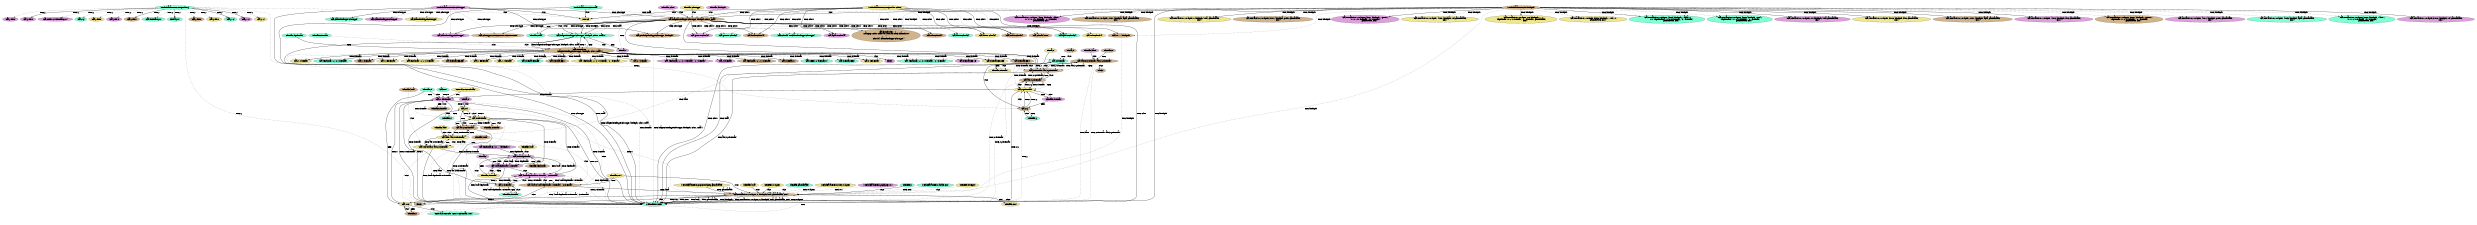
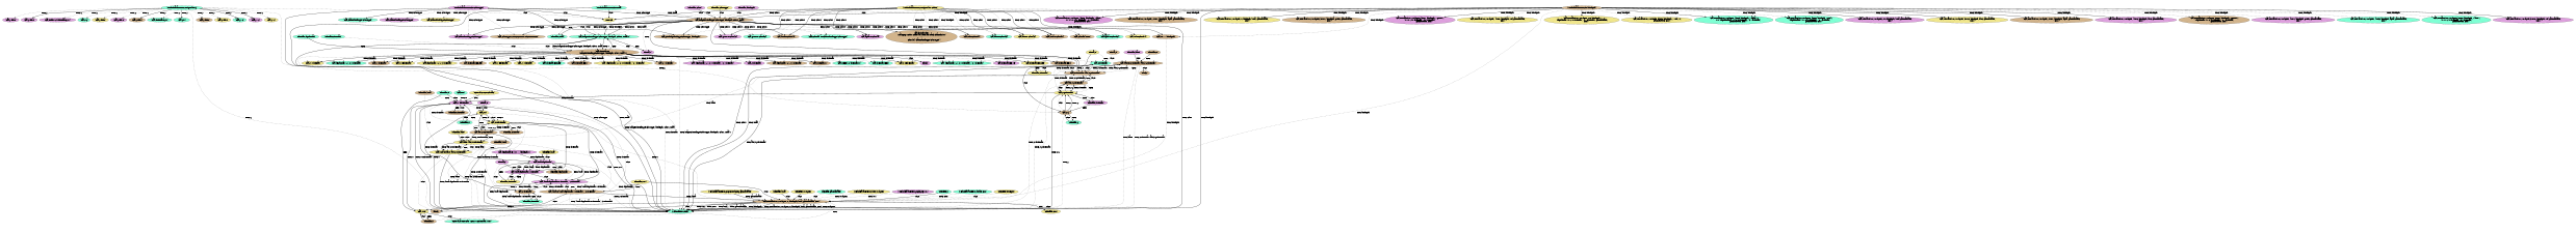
  digraph {
    node [fillcolor=tan style=filled]
    edge [style=bold]
    n1 [label="(Call,base = 2*size_max - abs(2*y-size_max))"]
    n2 [label="(Call,2*size_max - abs(2*y-size_max))"]
    n3 [fillcolor=khaki label="(Call,base - abs(2*x-size_max))"]
    n4 [fillcolor=aquamarine label="(MethodReturn,RET)"]
    n5 [label="(Block,)"]
    n6 [label="(Call,abs(2*y-size_max))"]
    n7 [fillcolor=khaki label="(Call,luma = base - abs(2*x-size_max))"]
    n8 [label="(Call,abs(2*x-size_max))"]
    n9 [fillcolor=khaki label="(Call,2*y-size_max)"]
    n10 [fillcolor=aquamarine label="(Call,2*size_max)"]
    n11 [fillcolor=khaki label="(Identifier,size_max)"]
    n12 [fillcolor=plum label="(Call,x<=size_max)"]
    n13 [fillcolor=plum label="(Identifier,size_max)"]
    n14 [label="(Call,size_max =\n      image_size_of_type(color_type, bit_depth, colors, small)-1)"]
    n15 [fillcolor=aquamarine label="(Call,image_size_of_type(color_type, bit_depth, colors, small)-1)"]
    n16 [fillcolor=plum label="(Call,(depth_max * y * 2 + size_max) / (2 * size_max))"]
    n17 [fillcolor=plum label="(Call,2*size_max)"]
    n18 [label="(Call,depth_max * y * 2 + size_max)"]
    n19 [label="(Call,size_max+1)"]
    n20 [fillcolor=aquamarine label="(Call,0xFFU & (size_max+1))"]
    n21 [fillcolor=aquamarine label="(Call,size_max == 3)"]
    n22 [fillcolor=khaki label="(Call,x<=size_max)"]
    n23 [fillcolor=plum label="(Block,)"]
    n24 [fillcolor=aquamarine label="(Call,(depth_max * y * 2 + size_max) / (2 * size_max))"]
    n25 [fillcolor=plum label="(Call,size_max == 15)"]
    n26 [fillcolor=khaki label="(Call,size_max == 255)"]
    n27 [label="(Call,size_max == 0)"]
    n28 [fillcolor=khaki label="(Call,2 * size_max)"]
    n29 [fillcolor=aquamarine label="(Call,depth_max * y * 2 + size_max)"]
    n30 [label="(Call,x<size_max)"]
    n31 [fillcolor=khaki label="(Call,x<=size_max)"]
    n32 [fillcolor=khaki label="(Call,depth_max * y * 2 + size_max)"]
    n33 [label="(Call,size_max == 255)"]
    n34 [fillcolor=khaki label="(Call,x<=size_max)"]
    n35 [fillcolor=khaki label="(Call,2 * size_max)"]
    n36 [fillcolor=aquamarine label="(Call,size_max == 255)"]
    n37 [label="(Call,size_max == 1)"]
    n38 [fillcolor=khaki label="(Call,(depth_max * y * 2 + size_max) / (2 * size_max))"]
    n39 [label="(Call,2 * size_max)"]
    n40 [fillcolor=plum label="(Literal,1)"]
    n41 [label="(Call,image_size_of_type(color_type, bit_depth, colors, small))"]
    n42 [fillcolor=aquamarine label="(Call,green = colors[2])"]
    n43 [fillcolor=aquamarine label="(Identifier,small)"]
    n44 [label="(Call,fprintf(stderr,\n \"makepng: --color: count(%u) does not match channels(%u)\n\",\n\n          colors[0], channels_of_type(color_type)))"]
    n45 [fillcolor=aquamarine label="(Call,alpha = colors[2])"]
    n46 [fillcolor=khaki label="(Call,red = colors[1])"]
    n47 [label="(Call,pixel_depth_of_type(color_type, bit_depth))"]
    n48 [fillcolor=plum label="(Call,alpha = colors[4])"]
    n49 [fillcolor=plum label="(Call,channels_of_type(color_type))"]
    n50 [label="(Call,luma = colors[1])"]
    n51 [fillcolor=aquamarine label="(Call,blue = colors[3])"]
    n52 [fillcolor=plum label="(Call,green = colors[2])"]
    n53 [fillcolor=khaki label="(Call,blue = colors[3])"]
    n54 [label="(Call,color_type & PNG_COLOR_MASK_PALETTE)"]
    n55 [fillcolor=aquamarine label="(Call,colors[0] == channels_of_type(color_type))"]
    n56 [label="(Call,colors[0] == 0)"]
    n57 [label="(Call,1U << bit_depth)"]
    n58 [label="(Call,red = colors[1])"]
    n59 [label="(Call,luma = colors[1])"]
    n60 [label="(Call,set_value(row, rowbytes, x, bit_depth, luma, gamma_table, conv))"]
    n61 [fillcolor=plum label="(MethodParameterIn,int color_type)"]
    n62 [fillcolor=plum label="(Call,channels_of_type(color_type))"]
    n63 [fillcolor=khaki label="(Call,channels_of_type(color_type))"]
    n64 [fillcolor=aquamarine label="(Call,channels_of_type(color_type))"]
    1000129 [fillcolor=khaki]
    n66 [label="(MethodParameterIn,int bit_depth)"]
    n67 [fillcolor=plum label="(Call,set_value(row, rowbytes, 4*x+2, bit_depth, blue, gamma_table,\n                     conv))"]
    n68 [label="(Call,set_value(row, rowbytes, 3*x+1, bit_depth, /* green */\n (depth_max * x * 2 + size_max) / (2 * size_max),\n                  gamma_table, conv))"]
    n69 [fillcolor=plum label="(Call,set_value(row, rowbytes, 4*x+1, bit_depth, green, gamma_table,\n                     conv))"]
    n70 [fillcolor=aquamarine label="(Call,set_value(row, rowbytes, 4*x+3, bit_depth, alpha, gamma_table,\n                     conv))"]
    n71 [fillcolor=aquamarine label="(Call,set_value(row, rowbytes, 3*x+2, bit_depth, /* blue */\n (Y * x * 2 + size_max) / (2 * size_max),\n                  gamma_table, conv))"]
    n72 [fillcolor=plum label="(Call,set_value(row, rowbytes, 3*x+0, bit_depth, red, gamma_table,\n                     conv))"]
    n73 [fillcolor=plum label="(Call,set_value(row, rowbytes, 4*x+2, bit_depth, /* blue */\n                  Y - (Y * x * 2 + size_max) / (2 * size_max),\n                  gamma_table, conv))"]
    n74 [label="(Call,set_value(row, rowbytes, 2*x+1, bit_depth, alpha, gamma_table,\n                  conv))"]
    n75 [fillcolor=khaki label="(Call,set_value(row, rowbytes, x, bit_depth, luma, gamma_table,\n                     conv))"]
    n76 [label="(Call,set_value(row, rowbytes, 3*x+1, bit_depth, green, gamma_table,\n                     conv))"]
    n77 [fillcolor=plum label="(Call,set_value(row, rowbytes, 4*x+1, bit_depth, /* green */\n (Y * x * 2 + size_max) / (2 * size_max),\n                  gamma_table, conv))"]
    n78 [fillcolor=khaki label="(Call,set_value(row, rowbytes, 4*x+0, bit_depth, red, gamma_table,\n                     conv))"]
    n79 [fillcolor=khaki label="(Call,set_value(row, rowbytes, 2*x, bit_depth,\n (depth_max * x * 2 + size_max) / (2 * size_max), gamma_table,\n                  conv))"]
    n80 [fillcolor=khaki label="(Call,set_value(row, rowbytes, 3*x+0, bit_depth, /* red */ Y,\n                     gamma_table, conv))"]
    n81 [fillcolor=aquamarine label="(Call,set_value(row, rowbytes, 4*x+3, bit_depth, /* alpha */\n                  Y + ((depth_max-Y) * x * 2 + size_max) / (2 * size_max),\n                  gamma_table, conv))"]
    n82 [fillcolor=aquamarine label="(Call,set_value(row, rowbytes, 4*x+0, bit_depth, /* red */\n ((depth_max-Y) * x * 2 + size_max) / (2 * size_max),\n                  gamma_table, conv))"]
    n83 [fillcolor=plum label="(Call,set_value(row, rowbytes, 2*x, bit_depth, luma, gamma_table,\n                     conv))"]
    n84 [fillcolor=khaki label="(Call,set_value(row, rowbytes, 3*x+2, bit_depth, blue, gamma_table,\n                     conv))"]
    n85 [label="(Call,set_value(row, rowbytes, 2*x+1, bit_depth, alpha, gamma_table,\n                     conv))"]
    n86 [label="(Block,)"]
    n87 [fillcolor=khaki label="(Call,++x)"]
    n88 [fillcolor=khaki label="(Identifier,conv)"]
    n89 [fillcolor=khaki label="(MethodParameterIn,unsigned int *colors)"]
    n90 [fillcolor=aquamarine label="(MethodParameterIn,int small)"]
    n91 [fillcolor=aquamarine label="(ControlStructure,for (x=0; x<=size_max; ++x))"]
    n92 [fillcolor=khaki label="(Call,2*x)"]
    n93 [fillcolor=khaki label="(Call,2*x-size_max)"]
    n94 [label="(Identifier,size_max)"]
    n95 [label="(Call,2*y)"]
    n96 [fillcolor=aquamarine label="(Identifier,y)"]
    n97 [fillcolor=aquamarine label="(MethodParameterIn,unsigned int y)"]
    n98 [fillcolor=aquamarine label="(Call,2*y)"]
    n99 [fillcolor=khaki label="(Call,y == 0)"]
    n100 [fillcolor=plum label="(Call,y == 0)"]
    n101 [label="(Call,y == 0)"]
    n102 [fillcolor=aquamarine label="(Call,size_max+y+1)"]
-   n103 [fillcolor=aquamarine label="(Literal,y+1)"]
+   n103 [fillcolor=aquamarine label="(Call,y+1)"]
    n104 [label="(Call,y == 0)"]
    n105 [fillcolor=khaki label="(Call,y == 0)"]
    n106 [fillcolor=aquamarine label="(Call,y * 2)"]
    n107 [fillcolor=plum label="(Call,y * 2)"]
    n108 [fillcolor=khaki label="(Call,y * 2)"]
    n109 [fillcolor=plum label="(Call,y == 0)"]
    n110 [fillcolor=plum label="(Call,y == 0)"]
    n111 [fillcolor=plum label="(Call,0xFFU & (size_max+y+1))"]
    n112 [fillcolor=plum label="(Call,luma*depth_max)"]
    n113 [fillcolor=plum label="(Call,(luma*depth_max + size_max) / (2*size_max))"]
    n114 [fillcolor=plum label="(Call,luma*depth_max + size_max)"]
    n115 [label="(Identifier,depth_max)"]
    n116 [label="(Call,luma = (luma*depth_max + size_max) / (2*size_max))"]
    n117 [label="(Call,2*size_max)"]
    n118 [fillcolor=khaki label="(Identifier,size_max)"]
    n119 [fillcolor=aquamarine label="(Identifier,size_max)"]
    n120 [label="(Identifier,x)"]
    n121 [fillcolor=aquamarine label="(Identifier,x)"]
    n122 [label="(Identifier,size_max)"]
    n123 [fillcolor=aquamarine label="(Identifier,depth_max)"]
    n124 [fillcolor=khaki label="(Identifier,bit_depth)"]
    n125 [fillcolor=khaki label="(Identifier,luma)"]
    n126 [fillcolor=aquamarine label="(Identifier,size_max)"]
    n127 [fillcolor=khaki label="(Identifier,base)"]
    n128 [label="(Identifier,x)"]
    n129 [fillcolor=khaki label="(ControlStructure,break;)"]
    n130 [fillcolor=khaki label="(Identifier,rowbytes)"]
    n131 [fillcolor=plum label="(Literal,2)"]
    n132 [fillcolor=plum label="(Identifier,bit_depth)"]
    n133 [fillcolor=aquamarine label="(Call,x=0)"]
    n134 [fillcolor=aquamarine label="(Identifier,x)"]
    n135 [fillcolor=plum label="(Identifier,base)"]
    n136 [fillcolor=plum label="(Identifier,colors)"]
    n137 [fillcolor=khaki label="(Identifier,row)"]
    n138 [fillcolor=aquamarine label="(Identifier,gamma_table)"]
    n139 [fillcolor=khaki label="(MethodParameterIn,size_t rowbytes)"]
    n140 [label="(Identifier,luma)"]
    n141 [fillcolor=khaki label="(Identifier,luma)"]
    n142 [fillcolor=khaki label="(MethodParameterIn,png_const_bytep gamma_table)"]
    n143 [fillcolor=plum label="(MethodParameterIn,png_bytep row)"]
    n144 [fillcolor=khaki label="(Identifier,color_type)"]
    n145 [label="(Identifier,luma)"]
    n146 [fillcolor=aquamarine label="(Identifier,x)"]
    n147 [label="(Literal,2)"]
    n148 [fillcolor=aquamarine label="(MethodParameterIn,double conv)"]
    n149 [fillcolor=khaki label="(Literal,2)"]
    n150 [fillcolor=plum label="(Call,depth_max = (1U << bit_depth)-1)"]
    n151 [fillcolor=plum label="(Literal,2)"]
    n1 -> n2 [label="CFG: " style=dashed]
    n1 -> n3 [label="DDG: base" style=dashed]
    n1 -> n4 [label="DDG: 2*size_max - abs(2*y-size_max)" style=dashed]
    n1 -> n4 [label="DDG: base" style=dashed]
    n1 -> n5 [label="AST: " style=dashed]
    n2 -> n1 [label="AST: "]
    n2 -> n1 [label="DDG: 2*size_max"]
    n2 -> n1 [label="DDG: abs(2*y-size_max)" style=dashed]
    n2 -> n4 [label="DDG: abs(2*y-size_max)"]
    n2 -> n4 [label="DDG: 2*size_max" style=dashed]
    n2 -> n6 [label="CFG: "]
    n3 -> n4 [label="DDG: abs(2*x-size_max)" style=dashed]
    n3 -> n4 [label="DDG: base" style=dashed]
    n3 -> n7 [label="AST: " style=dashed]
    n3 -> n7 [label="DDG: base" style=dashed]
    n3 -> n7 [label="DDG: abs(2*x-size_max)"]
    n3 -> n8 [label="CFG: "]
    n6 -> n2 [label="AST: "]
    n6 -> n2 [label="DDG: 2*y-size_max" style=dashed]
    n6 -> n4 [label="DDG: 2*y-size_max" style=dashed]
    n6 -> n9 [label="CFG: " style=dashed]
    n7 -> n3 [label="CFG: "]
    n7 -> n4 [label="DDG: luma*depth_max + size_max"]
    n7 -> n86 [label="AST: " style=dashed]
    n7 -> n112 [label="DDG: luma"]
    n8 -> n3 [label="AST: " style=dashed]
    n8 -> n3 [label="DDG: 2*x-size_max"]
    n8 -> n4 [label="DDG: 2*x-size_max"]
    n8 -> n93 [label="CFG: "]
    n9 -> n4 [label="DDG: 2*y"]
    n9 -> n6 [label="AST: "]
    n9 -> n6 [label="DDG: 2*y"]
    n9 -> n6 [label="DDG: size_max"]
    n9 -> n12 [label="DDG: size_max"]
    n9 -> n13 [label="CFG: "]
    n10 -> n2 [label="AST: " style=dashed]
    n10 -> n2 [label="DDG: 2"]
    n10 -> n2 [label="DDG: size_max" style=dashed]
    n10 -> n9 [label="DDG: size_max" style=dashed]
    n10 -> n11 [label="CFG: "]
    n11 -> n10 [label="AST: " style=dashed]
    n12 -> n4 [label="DDG: x"]
    n12 -> n4 [label="DDG: size_max"]
    n12 -> n4 [label="DDG: x<=size_max"]
    n12 -> n91 [label="AST: " style=dashed]
    n12 -> n92 [label="DDG: x" style=dashed]
    n12 -> n93 [label="DDG: size_max" style=dashed]
    n12 -> n94 [label="CFG: " style=dashed]
    n13 -> n9 [label="AST: "]
    n13 -> n95 [label="CFG: "]
    n14 -> n4 [label="DDG: size_max" style=dashed]
    n14 -> n4 [label="DDG: image_size_of_type(color_type, bit_depth, colors, small)-1" style=dashed]
    n14 -> n10 [label="DDG: size_max" style=dashed]
    n14 -> n15 [label="CFG: "]
    n14 -> n16 [label="DDG: size_max"]
    n14 -> n17 [label="DDG: size_max" style=dashed]
    n14 -> n18 [label="DDG: size_max"]
    n14 -> n19 [label="DDG: size_max"]
    n14 -> n20 [label="DDG: size_max" style=dashed]
    n14 -> n21 [label="DDG: size_max" style=dashed]
    n14 -> n22 [label="DDG: size_max"]
    n14 -> n23 [label="AST: "]
    n14 -> n24 [label="DDG: size_max" style=dashed]
    n14 -> n25 [label="DDG: size_max" style=dashed]
    n14 -> n26 [label="DDG: size_max"]
    n14 -> n27 [label="DDG: size_max"]
    n14 -> n28 [label="DDG: size_max"]
    n14 -> n29 [label="DDG: size_max"]
    n14 -> n30 [label="DDG: size_max"]
    n14 -> n31 [label="DDG: size_max" style=dashed]
    n14 -> n32 [label="DDG: size_max"]
    n14 -> n33 [label="DDG: size_max" style=dashed]
    n14 -> n34 [label="DDG: size_max"]
    n14 -> n35 [label="DDG: size_max" style=dashed]
    n14 -> n36 [label="DDG: size_max"]
    n14 -> n37 [label="DDG: size_max"]
    n14 -> n38 [label="DDG: size_max" style=dashed]
    n14 -> n39 [label="DDG: size_max"]
    n15 -> n4 [label="DDG: image_size_of_type(color_type, bit_depth, colors, small)"]
    n15 -> n14 [label="AST: " style=dashed]
    n15 -> n14 [label="DDG: image_size_of_type(color_type, bit_depth, colors, small)"]
    n15 -> n14 [label="DDG: 1"]
    n15 -> n40 [label="CFG: "]
    n40 -> n15 [label="AST: " style=dashed]
    n40 -> n41 [label="CFG: " style=dashed]
    n41 -> n4 [label="DDG: colors"]
    n41 -> n4 [label="DDG: small"]
    n41 -> n15 [label="AST: "]
    n41 -> n15 [label="DDG: color_type" style=dashed]
    n41 -> n15 [label="DDG: bit_depth"]
    n41 -> n15 [label="DDG: colors"]
    n41 -> n15 [label="DDG: small" style=dashed]
    n41 -> n42 [label="DDG: colors" style=dashed]
    n41 -> n43 [label="CFG: " style=dashed]
    n41 -> n44 [label="DDG: colors"]
    n41 -> n45 [label="DDG: colors" style=dashed]
    n41 -> n46 [label="DDG: colors" style=dashed]
    n41 -> n47 [label="DDG: color_type"]
    n41 -> n48 [label="DDG: colors" style=dashed]
    n41 -> n49 [label="DDG: color_type"]
    n41 -> n50 [label="DDG: colors"]
    n41 -> n51 [label="DDG: colors" style=dashed]
    n41 -> n52 [label="DDG: colors"]
    n41 -> n53 [label="DDG: colors" style=dashed]
    n41 -> n54 [label="DDG: color_type"]
    n41 -> n55 [label="DDG: colors" style=dashed]
    n41 -> n56 [label="DDG: colors" style=dashed]
    n41 -> n57 [label="DDG: bit_depth"]
    n41 -> n58 [label="DDG: colors"]
    n41 -> n59 [label="DDG: colors"]
    n43 -> n41 [label="AST: "]
    n57 -> n60 [label="DDG: bit_depth" style=dashed]
    n60 -> n4 [label="DDG: gamma_table"]
    n60 -> n4 [label="DDG: bit_depth" style=dashed]
    n60 -> n4 [label="DDG: set_value(row, rowbytes, x, bit_depth, luma, gamma_table, conv)"]
    n60 -> n4 [label="DDG: rowbytes" style=dashed]
    n60 -> n4 [label="DDG: row" style=dashed]
    n60 -> n4 [label="DDG: conv"]
    n60 -> n4 [label="DDG: luma" style=dashed]
    n60 -> n86 [label="AST: "]
    n60 -> n87 [label="DDG: x"]
    n60 -> n88 [label="CFG: "]
    n61 -> n4 [label="DDG: color_type"]
    n61 -> n41 [label="DDG: color_type"]
    n61 -> n47 [label="DDG: color_type"]
    n61 -> n49 [label="DDG: color_type" style=dashed]
    n61 -> n54 [label="DDG: color_type" style=dashed]
    n61 -> n62 [label="DDG: color_type" style=dashed]
    n61 -> n63 [label="DDG: color_type" style=dashed]
    n61 -> n64 [label="DDG: color_type"]
    n61 -> 1000129 [label="AST: "]
    n66 -> n4 [label="DDG: bit_depth"]
    n66 -> n41 [label="DDG: bit_depth"]
    n66 -> n47 [label="DDG: bit_depth" style=dashed]
    n66 -> n57 [label="DDG: bit_depth" style=dashed]
    n66 -> n60 [label="DDG: bit_depth" style=dashed]
    n66 -> 1000129 [label="AST: " style=dashed]
    n66 -> n67 [label="DDG: bit_depth"]
    n66 -> n68 [label="DDG: bit_depth" style=dashed]
    n66 -> n69 [label="DDG: bit_depth" style=dashed]
    n66 -> n70 [label="DDG: bit_depth" style=dashed]
    n66 -> n71 [label="DDG: bit_depth" style=dashed]
    n66 -> n72 [label="DDG: bit_depth"]
    n66 -> n73 [label="DDG: bit_depth"]
    n66 -> n74 [label="DDG: bit_depth" style=dashed]
    n66 -> n75 [label="DDG: bit_depth"]
    n66 -> n76 [label="DDG: bit_depth" style=dashed]
    n66 -> n77 [label="DDG: bit_depth"]
    n66 -> n78 [label="DDG: bit_depth" style=dashed]
    n66 -> n79 [label="DDG: bit_depth"]
    n66 -> n80 [label="DDG: bit_depth" style=dashed]
    n66 -> n81 [label="DDG: bit_depth"]
    n66 -> n82 [label="DDG: bit_depth" style=dashed]
    n66 -> n83 [label="DDG: bit_depth"]
    n66 -> n84 [label="DDG: bit_depth"]
    n66 -> n85 [label="DDG: bit_depth"]
    n87 -> n12 [label="DDG: x"]
    n87 -> n91 [label="AST: "]
    n87 -> n120 [label="CFG: "]
    n88 -> n60 [label="AST: " style=dashed]
    n89 -> n4 [label="DDG: colors"]
    n89 -> n41 [label="DDG: colors"]
    n89 -> n42 [label="DDG: colors" style=dashed]
    n89 -> n44 [label="DDG: colors" style=dashed]
    n89 -> n45 [label="DDG: colors"]
    n89 -> n46 [label="DDG: colors" style=dashed]
    n89 -> n48 [label="DDG: colors"]
    n89 -> n50 [label="DDG: colors"]
    n89 -> n51 [label="DDG: colors" style=dashed]
    n89 -> n52 [label="DDG: colors"]
    n89 -> n53 [label="DDG: colors"]
    n89 -> n55 [label="DDG: colors" style=dashed]
    n89 -> n56 [label="DDG: colors" style=dashed]
    n89 -> n58 [label="DDG: colors" style=dashed]
    n89 -> n59 [label="DDG: colors"]
    n89 -> 1000129 [label="AST: "]
    n90 -> n4 [label="DDG: small"]
    n90 -> n41 [label="DDG: small" style=dashed]
    n90 -> 1000129 [label="AST: "]
    n92 -> n60 [label="DDG: x" style=dashed]
    n92 -> n93 [label="AST: "]
    n92 -> n93 [label="DDG: 2"]
    n92 -> n93 [label="DDG: x" style=dashed]
    n92 -> n121 [label="CFG: " style=dashed]
    n93 -> n4 [label="DDG: 2*x"]
    n93 -> n8 [label="AST: "]
    n93 -> n8 [label="DDG: 2*x" style=dashed]
    n93 -> n8 [label="DDG: size_max"]
    n93 -> n113 [label="DDG: size_max"]
    n93 -> n114 [label="DDG: size_max"]
    n93 -> n117 [label="DDG: size_max" style=dashed]
    n93 -> n122 [label="CFG: "]
    n94 -> n12 [label="AST: " style=dashed]
    n95 -> n4 [label="DDG: y" style=dashed]
    n95 -> n9 [label="AST: " style=dashed]
    n95 -> n9 [label="DDG: 2"]
    n95 -> n9 [label="DDG: y"]
    n95 -> n96 [label="CFG: "]
    n96 -> n95 [label="AST: "]
    n97 -> n4 [label="DDG: y" style=dashed]
    n97 -> 1000129 [label="AST: " style=dashed]
    n97 -> n95 [label="DDG: y" style=dashed]
    n97 -> n98 [label="DDG: y" style=dashed]
    n97 -> n99 [label="DDG: y" style=dashed]
    n97 -> n100 [label="DDG: y" style=dashed]
    n97 -> n101 [label="DDG: y"]
    n97 -> n102 [label="DDG: y" style=dashed]
    n97 -> n103 [label="DDG: y"]
    n97 -> n104 [label="DDG: y" style=dashed]
    n97 -> n105 [label="DDG: y" style=dashed]
    n97 -> n106 [label="DDG: y"]
    n97 -> n107 [label="DDG: y"]
    n97 -> n108 [label="DDG: y" style=dashed]
    n97 -> n109 [label="DDG: y" style=dashed]
    n97 -> n110 [label="DDG: y"]
    n97 -> n111 [label="DDG: y" style=dashed]
    n112 -> n4 [label="DDG: depth_max" style=dashed]
    n112 -> n113 [label="DDG: luma" style=dashed]
    n112 -> n113 [label="DDG: depth_max"]
    n112 -> n114 [label="AST: "]
    n112 -> n114 [label="DDG: luma"]
    n112 -> n114 [label="DDG: depth_max"]
    n112 -> n115 [label="CFG: " style=dashed]
    n113 -> n4 [label="DDG: luma*depth_max + size_max" style=dashed]
    n113 -> n4 [label="DDG: 2*size_max" style=dashed]
    n113 -> n116 [label="AST: " style=dashed]
    n113 -> n116 [label="DDG: luma*depth_max + size_max" style=dashed]
    n113 -> n116 [label="DDG: 2*size_max" style=dashed]
    n113 -> n117 [label="CFG: "]
    n114 -> n4 [label="DDG: luma*depth_max"]
    n114 -> n113 [label="AST: "]
    n114 -> n118 [label="CFG: "]
    n115 -> n112 [label="AST: "]
    n116 -> n4 [label="DDG: (luma*depth_max + size_max) / (2*size_max)" style=dashed]
    n116 -> n60 [label="DDG: luma"]
    n116 -> n86 [label="AST: "]
    n116 -> n113 [label="CFG: " style=dashed]
    n117 -> n12 [label="DDG: size_max"]
    n117 -> n113 [label="AST: "]
    n117 -> n113 [label="DDG: 2" style=dashed]
    n117 -> n113 [label="DDG: size_max" style=dashed]
    n117 -> n119 [label="CFG: " style=dashed]
    n118 -> n112 [label="CFG: "]
    n118 -> n114 [label="AST: "]
    n119 -> n117 [label="AST: "]
    n120 -> n60 [label="CFG: " style=dashed]
    n120 -> n87 [label="AST: "]
    n121 -> n92 [label="AST: "]
    n122 -> n92 [label="CFG: "]
    n122 -> n93 [label="AST: " style=dashed]
    n123 -> n14 [label="CFG: "]
    n124 -> n60 [label="AST: " style=dashed]
    n125 -> n60 [label="AST: "]
    n126 -> n14 [label="AST: " style=dashed]
    n127 -> n3 [label="AST: "]
    n128 -> n1 [label="CFG: "]
    n129 -> n12 [label="CFG: "]
    n130 -> n60 [label="AST: "]
    n131 -> n92 [label="AST: "]
    n132 -> n41 [label="AST: " style=dashed]
    n133 -> n12 [label="DDG: x" style=dashed]
    n134 -> n12 [label="AST: "]
    n134 -> n87 [label="CFG: "]
    n135 -> n1 [label="AST: "]
    n136 -> n41 [label="AST: "]
    n137 -> n60 [label="AST: "]
    n137 -> n116 [label="CFG: "]
    n138 -> n60 [label="AST: " style=dashed]
    n139 -> n60 [label="DDG: rowbytes" style=dashed]
    n140 -> n7 [label="CFG: " style=dashed]
    n140 -> n116 [label="AST: " style=dashed]
    n141 -> n112 [label="AST: "]
    n142 -> n60 [label="DDG: gamma_table"]
    n143 -> n60 [label="DDG: row" style=dashed]
    n144 -> n41 [label="AST: "]
    n145 -> n7 [label="AST: " style=dashed]
    n145 -> n12 [label="CFG: " style=dashed]
    n146 -> n60 [label="AST: "]
    n147 -> n10 [label="AST: " style=dashed]
    n148 -> n60 [label="DDG: conv" style=dashed]
    n149 -> n10 [label="CFG: " style=dashed]
    n149 -> n95 [label="AST: "]
    n150 -> n112 [label="DDG: depth_max"]
    n151 -> n114 [label="CFG: "]
    n151 -> n117 [label="AST: " style=dashed]
  }
